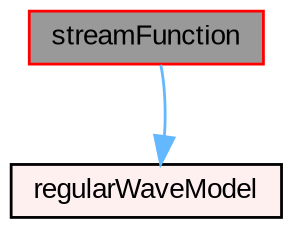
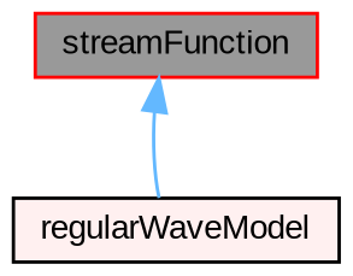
  digraph {
    fontname="Liberation Sans"
    node [fontname="Liberation Sans" fontsize=10 shape=box style=filled]
    n1 [color=red fillcolor=grey60 fontcolor=black height=0.2 label=streamFunction width=0.4]
    n2 [color=black fillcolor="#FFF0F0" height=0.2 label=regularWaveModel width=0.4]
-   n2 -> n1 [color=steelblue1 dir=back fontname="Liberation Sans" fontsize=10 labelfontname=Helvetica labelfontsize=10 style=solid]
+   n1 -> n2 [color=steelblue1 dir=back fontname="Liberation Sans" fontsize=10 labelfontname=Helvetica labelfontsize=10 style=solid]
  }
